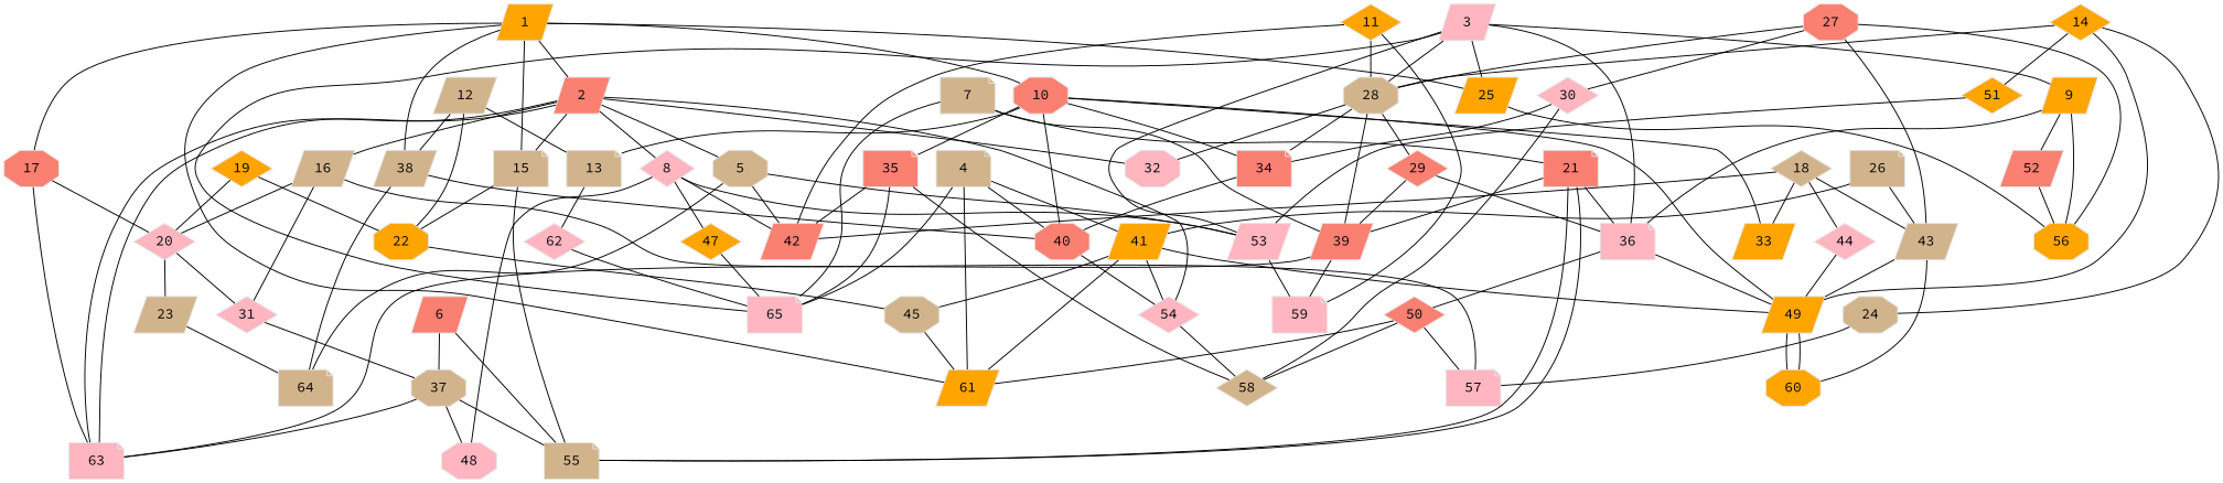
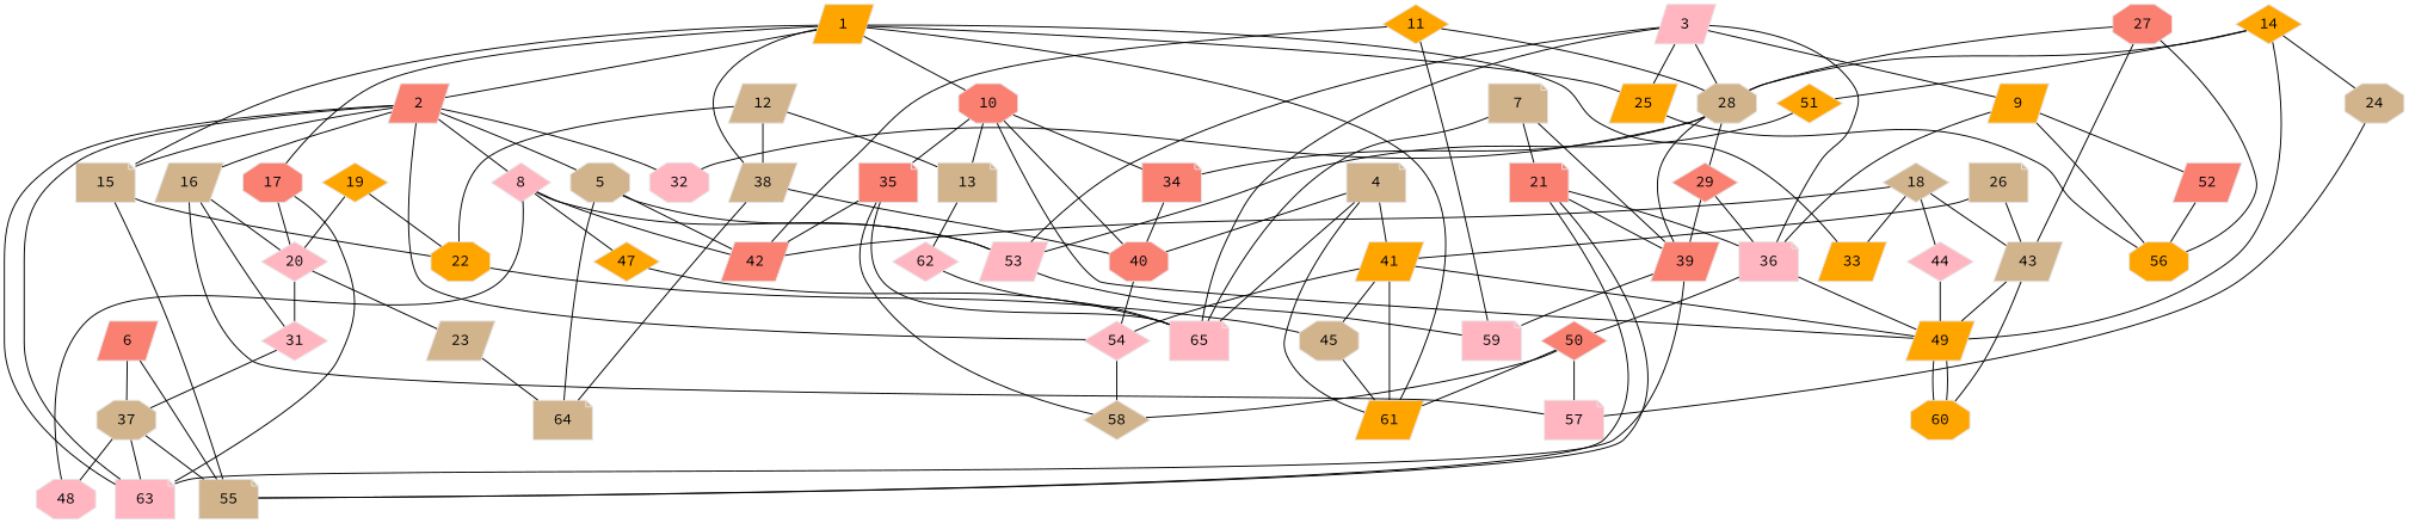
  graph {
    fontname="Source Code Pro"
    node [color=gray90 fillcolor=tan fontname="Source Code Pro" shape=parallelogram style=filled]
    edge [fontname="Source Code Pro"]
    1 [fillcolor=orange]
    2 [fillcolor=salmon]
    10 [fillcolor=salmon shape=octagon]
    15 [shape=note]
    17 [fillcolor=salmon shape=octagon]
    25 [fillcolor=orange]
    33 [fillcolor=orange]
    38
    61 [fillcolor=orange]
    5 [shape=octagon]
    8 [fillcolor=lightpink shape=diamond]
    16
    32 [fillcolor=lightpink shape=octagon]
    54 [fillcolor=lightpink shape=diamond]
    63 [fillcolor=lightpink shape=note]
    40 [fillcolor=salmon shape=octagon]
    13 [shape=note]
    34 [fillcolor=salmon shape=note]
    35 [fillcolor=salmon shape=note]
    49 [fillcolor=orange]
    55 [shape=note]
    22 [fillcolor=orange shape=octagon]
    20 [fillcolor=lightpink shape=diamond]
    56 [fillcolor=orange shape=octagon]
    64 [shape=note]
    53 [fillcolor=lightpink]
    42 [fillcolor=salmon]
    47 [fillcolor=orange shape=diamond]
    48 [fillcolor=lightpink shape=octagon]
    31 [fillcolor=lightpink shape=diamond]
    57 [fillcolor=lightpink shape=note]
    58 [shape=diamond]
    3 [fillcolor=lightpink]
    28 [shape=octagon]
    36 [fillcolor=lightpink shape=note]
    65 [fillcolor=lightpink shape=note]
    9 [fillcolor=orange]
    39 [fillcolor=salmon]
    29 [fillcolor=salmon shape=diamond]
    50 [fillcolor=salmon shape=diamond]
    52 [fillcolor=salmon]
    59 [fillcolor=lightpink shape=note]
    4 [shape=note]
    41 [fillcolor=orange]
    45 [shape=octagon]
    6 [fillcolor=salmon]
    37 [shape=octagon]
    7 [shape=note]
    21 [fillcolor=salmon shape=note]
    62 [fillcolor=lightpink shape=diamond]
    60 [fillcolor=orange shape=octagon]
    11 [fillcolor=orange shape=diamond]
    12
    14 [fillcolor=orange shape=diamond]
    24 [shape=octagon]
    51 [fillcolor=orange shape=diamond]
    23
    18 [shape=diamond]
    43
    44 [fillcolor=lightpink shape=diamond]
    19 [fillcolor=orange shape=diamond]
    26 [shape=note]
    27 [fillcolor=salmon shape=octagon]
-   30 [fillcolor=lightpink shape=diamond]
    1 -- 2
    1 -- 10
    1 -- 15
    1 -- 17
    1 -- 25
-   10 -- 33
+   1 -- 33
    1 -- 38
    1 -- 61
    2 -- 15
    2 -- 5
    2 -- 8
    2 -- 16
    2 -- 32
    2 -- 54
    2 -- 63
    2 -- 63
    10 -- 40
    10 -- 13
    10 -- 34
    10 -- 35
    10 -- 49
    15 -- 55
    15 -- 22
    17 -- 63
    17 -- 20
    25 -- 56
    38 -- 40
    38 -- 64
    5 -- 64
    5 -- 53
    5 -- 42
    8 -- 53
    8 -- 42
    8 -- 47
    8 -- 48
    16 -- 20
    16 -- 31
    16 -- 57
    54 -- 58
    40 -- 54
    13 -- 62
    34 -- 40
    35 -- 42
    35 -- 58
    35 -- 65
    49 -- 60
    49 -- 60
    22 -- 45
    20 -- 31
    20 -- 23
    53 -- 59
    47 -- 65
    31 -- 37
    3 -- 25
    3 -- 53
    3 -- 28
    3 -- 36
    3 -- 65
    3 -- 9
    28 -- 32
    28 -- 34
    28 -- 39
    28 -- 29
    36 -- 49
    36 -- 50
    9 -- 56
    9 -- 36
    9 -- 52
    39 -- 63
    39 -- 59
    29 -- 36
    29 -- 39
    50 -- 61
    50 -- 57
    50 -- 58
    52 -- 56
    4 -- 61
    4 -- 40
    4 -- 65
    4 -- 41
    41 -- 61
    41 -- 54
    41 -- 49
    41 -- 45
    45 -- 61
    6 -- 55
    6 -- 37
    37 -- 63
    37 -- 55
    37 -- 48
    7 -- 65
    7 -- 39
    7 -- 21
    21 -- 55
    21 -- 55
    21 -- 36
    21 -- 39
    62 -- 65
    11 -- 42
    11 -- 28
    11 -- 59
    12 -- 38
    12 -- 13
    12 -- 22
    14 -- 49
    14 -- 28
    14 -- 24
    14 -- 51
    24 -- 57
    51 -- 53
    23 -- 64
    18 -- 33
    18 -- 42
    18 -- 43
    18 -- 44
    43 -- 49
    43 -- 60
    44 -- 49
    19 -- 22
    19 -- 20
    26 -- 41
    26 -- 43
    27 -- 56
    27 -- 28
    27 -- 43
-   27 -- 30
-   30 -- 34
-   30 -- 58
  }
